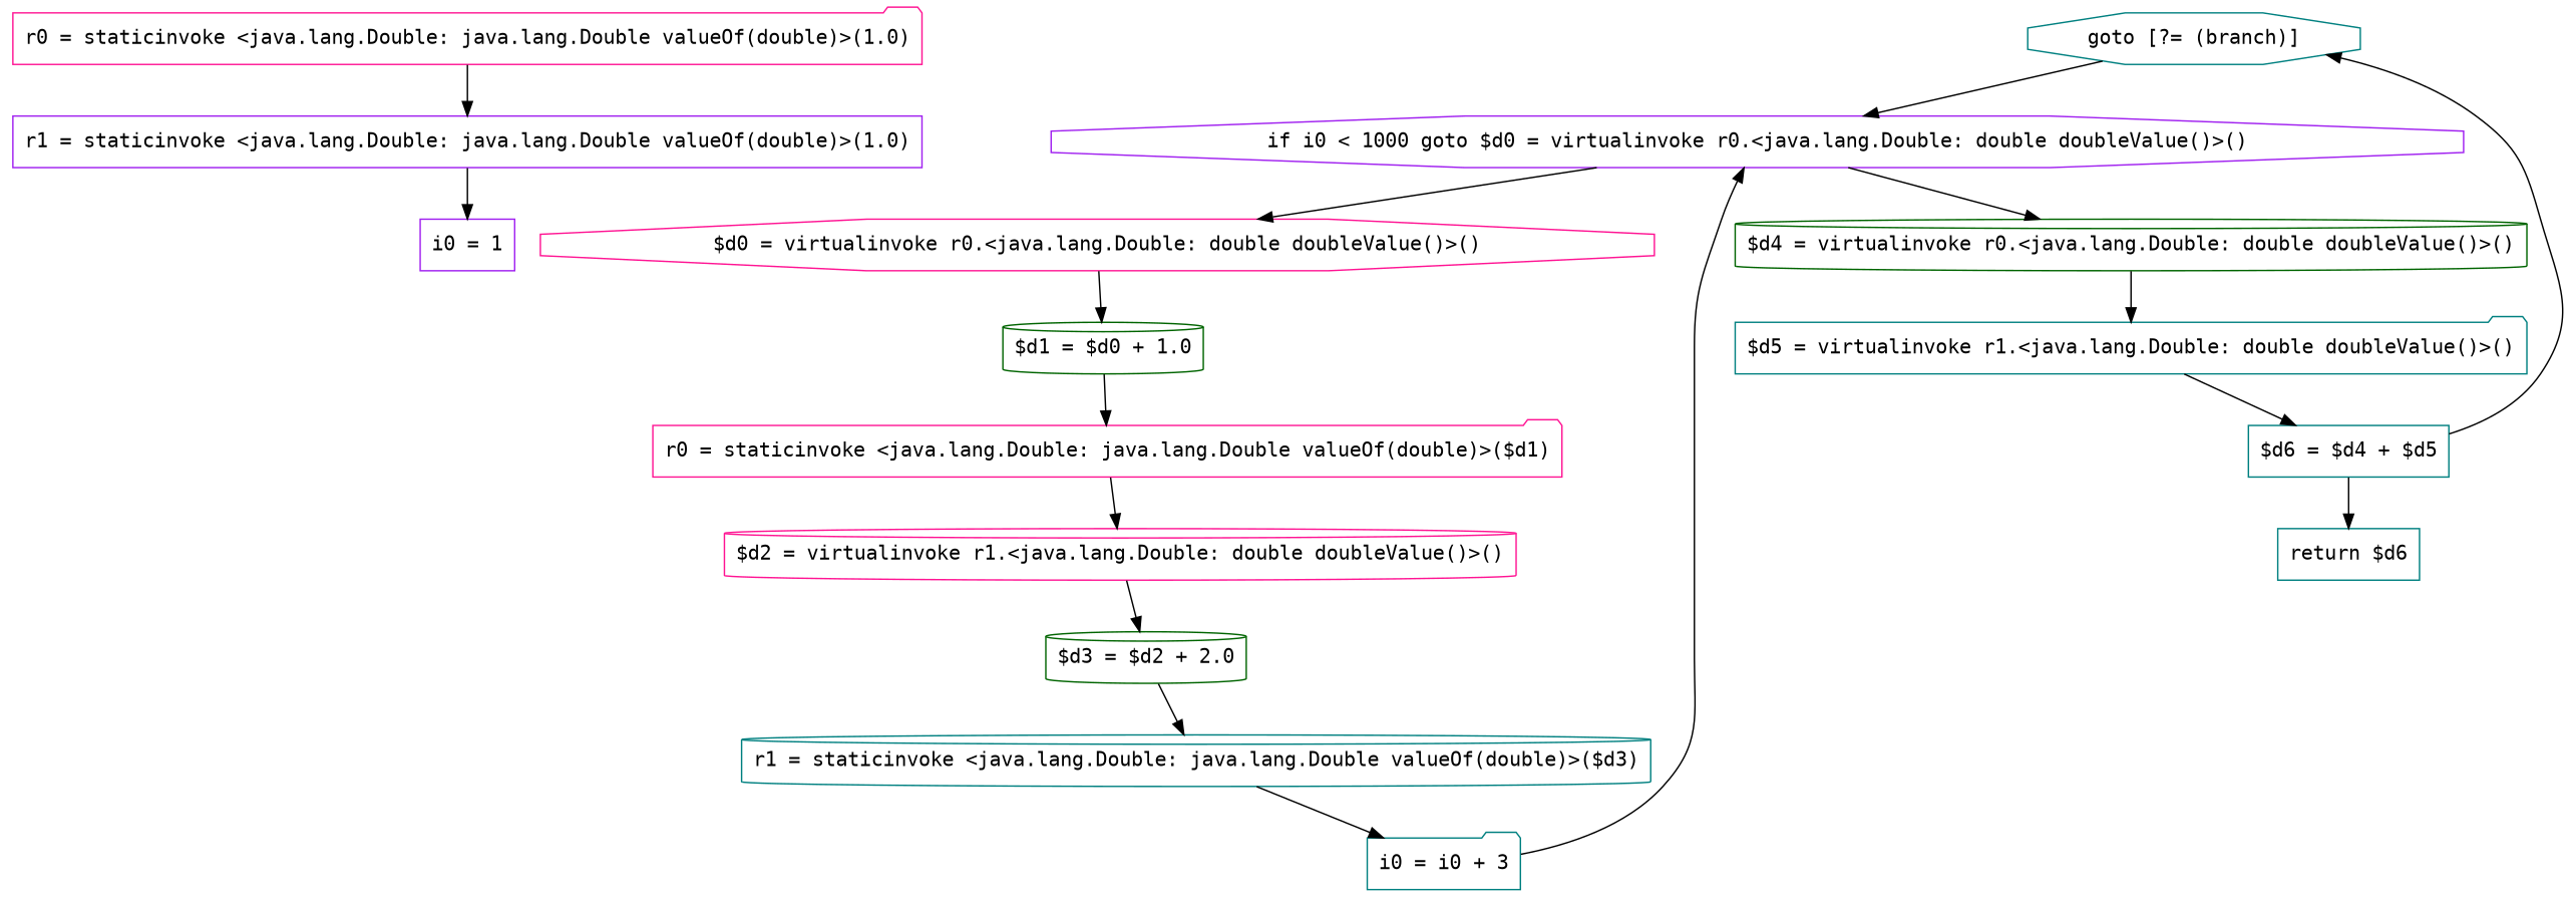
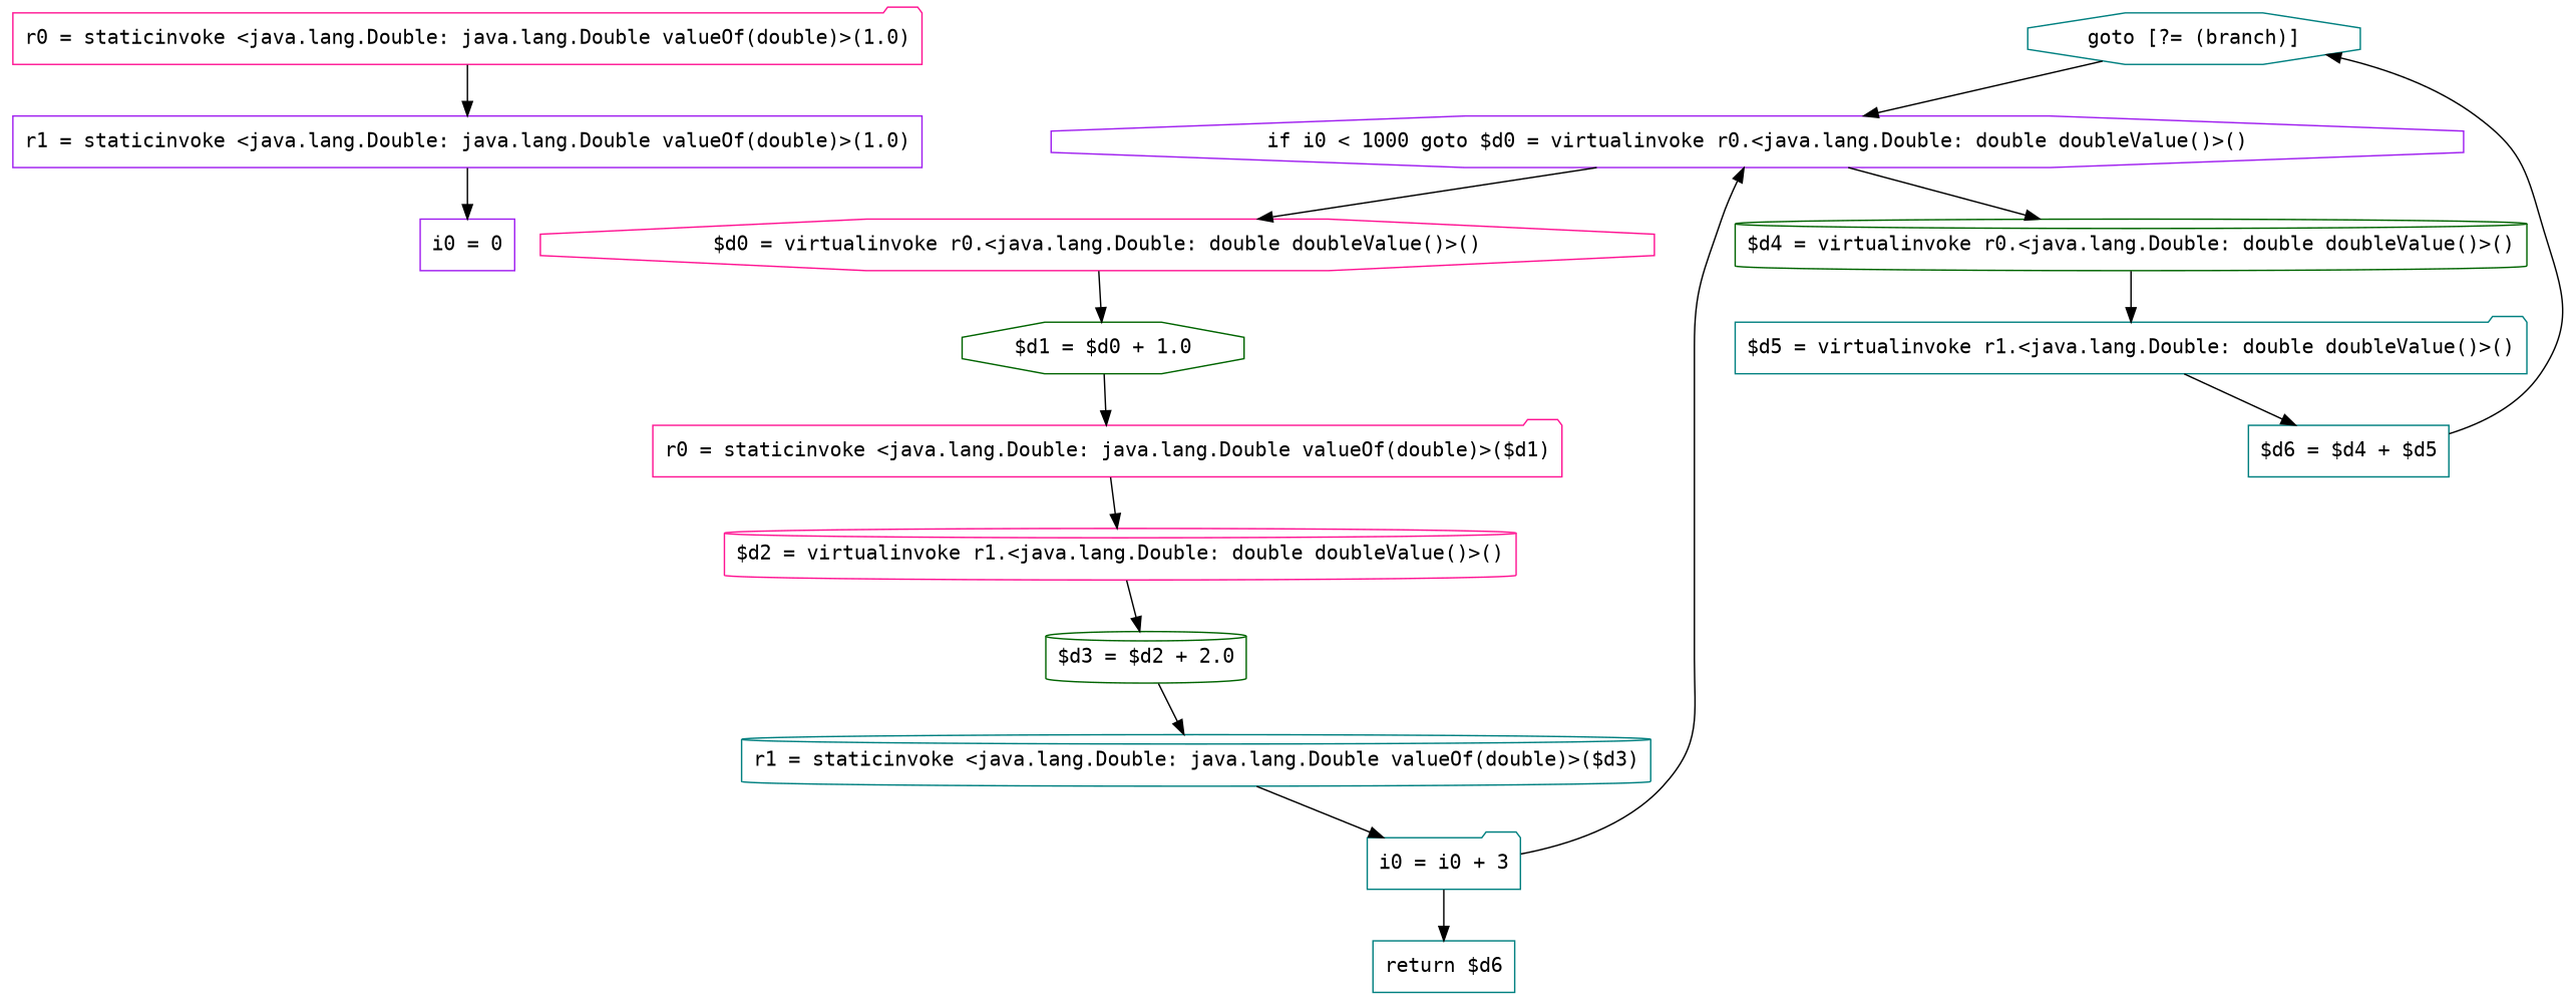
  digraph {
    fontname="DejaVu Sans Mono"
    node [color=teal fontname="DejaVu Sans Mono" shape=cylinder]
    edge [fontname="DejaVu Sans Mono"]
    "r0 = staticinvoke <java.lang.Double: java.lang.Double valueOf(double)>(1.0)" [color=deeppink shape=folder]
    "r1 = staticinvoke <java.lang.Double: java.lang.Double valueOf(double)>(1.0)" [color=purple shape=box]
-   "i0 = 0" [color=purple shape=box label="i0 = 1"]
+   "i0 = 0" [color=purple shape=box]
    "goto [?= (branch)]" [shape=octagon]
    "if i0 < 1000 goto $d0 = virtualinvoke r0.<java.lang.Double: double doubleValue()>()" [color=purple shape=octagon]
    "$d0 = virtualinvoke r0.<java.lang.Double: double doubleValue()>()" [color=deeppink shape=octagon]
    "$d4 = virtualinvoke r0.<java.lang.Double: double doubleValue()>()" [color=darkgreen]
-   "$d1 = $d0 + 1.0" [color=darkgreen]
+   "$d1 = $d0 + 1.0" [color=darkgreen shape=octagon]
    "r0 = staticinvoke <java.lang.Double: java.lang.Double valueOf(double)>($d1)" [color=deeppink shape=folder]
    "$d2 = virtualinvoke r1.<java.lang.Double: double doubleValue()>()" [color=deeppink]
    "$d3 = $d2 + 2.0" [color=darkgreen]
    "r1 = staticinvoke <java.lang.Double: java.lang.Double valueOf(double)>($d3)"
    n13 [label="i0 = i0 + 3" shape=folder]
    "$d5 = virtualinvoke r1.<java.lang.Double: double doubleValue()>()" [shape=folder]
    "$d6 = $d4 + $d5" [shape=box]
    "return $d6" [shape=box]
    "r0 = staticinvoke <java.lang.Double: java.lang.Double valueOf(double)>(1.0)" -> "r1 = staticinvoke <java.lang.Double: java.lang.Double valueOf(double)>(1.0)"
    "r1 = staticinvoke <java.lang.Double: java.lang.Double valueOf(double)>(1.0)" -> "i0 = 0"
    "goto [?= (branch)]" -> "if i0 < 1000 goto $d0 = virtualinvoke r0.<java.lang.Double: double doubleValue()>()"
    "if i0 < 1000 goto $d0 = virtualinvoke r0.<java.lang.Double: double doubleValue()>()" -> "$d0 = virtualinvoke r0.<java.lang.Double: double doubleValue()>()"
    "if i0 < 1000 goto $d0 = virtualinvoke r0.<java.lang.Double: double doubleValue()>()" -> "$d4 = virtualinvoke r0.<java.lang.Double: double doubleValue()>()"
    "$d0 = virtualinvoke r0.<java.lang.Double: double doubleValue()>()" -> "$d1 = $d0 + 1.0"
    "$d4 = virtualinvoke r0.<java.lang.Double: double doubleValue()>()" -> "$d5 = virtualinvoke r1.<java.lang.Double: double doubleValue()>()"
    "$d1 = $d0 + 1.0" -> "r0 = staticinvoke <java.lang.Double: java.lang.Double valueOf(double)>($d1)"
    "r0 = staticinvoke <java.lang.Double: java.lang.Double valueOf(double)>($d1)" -> "$d2 = virtualinvoke r1.<java.lang.Double: double doubleValue()>()"
    "$d2 = virtualinvoke r1.<java.lang.Double: double doubleValue()>()" -> "$d3 = $d2 + 2.0"
    "$d3 = $d2 + 2.0" -> "r1 = staticinvoke <java.lang.Double: java.lang.Double valueOf(double)>($d3)"
    "r1 = staticinvoke <java.lang.Double: java.lang.Double valueOf(double)>($d3)" -> n13
    n13 -> "if i0 < 1000 goto $d0 = virtualinvoke r0.<java.lang.Double: double doubleValue()>()"
    "$d5 = virtualinvoke r1.<java.lang.Double: double doubleValue()>()" -> "$d6 = $d4 + $d5"
    "$d6 = $d4 + $d5" -> "goto [?= (branch)]"
-   "$d6 = $d4 + $d5" -> "return $d6"
+   n13 -> "return $d6"
  }
